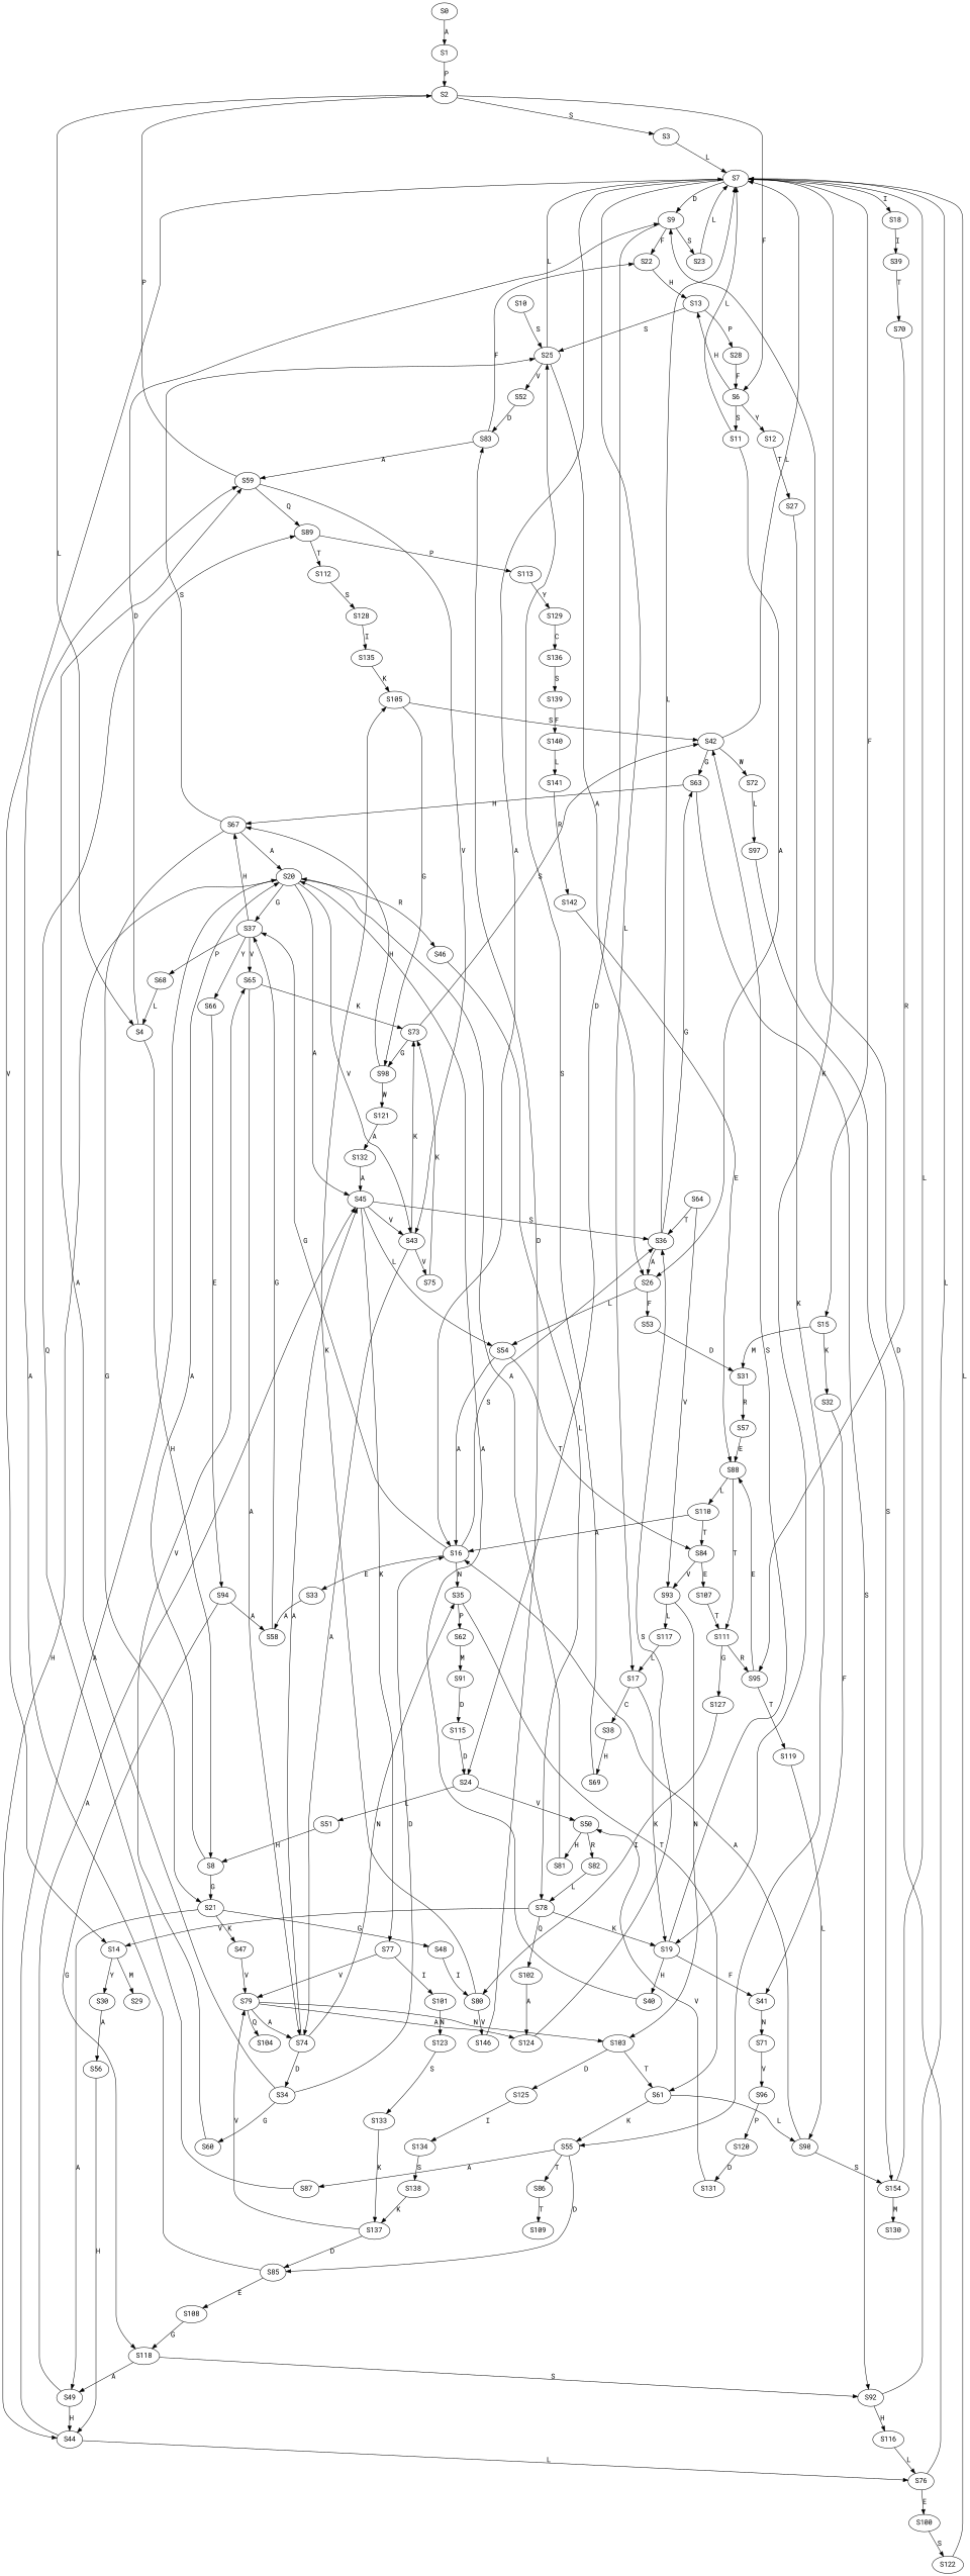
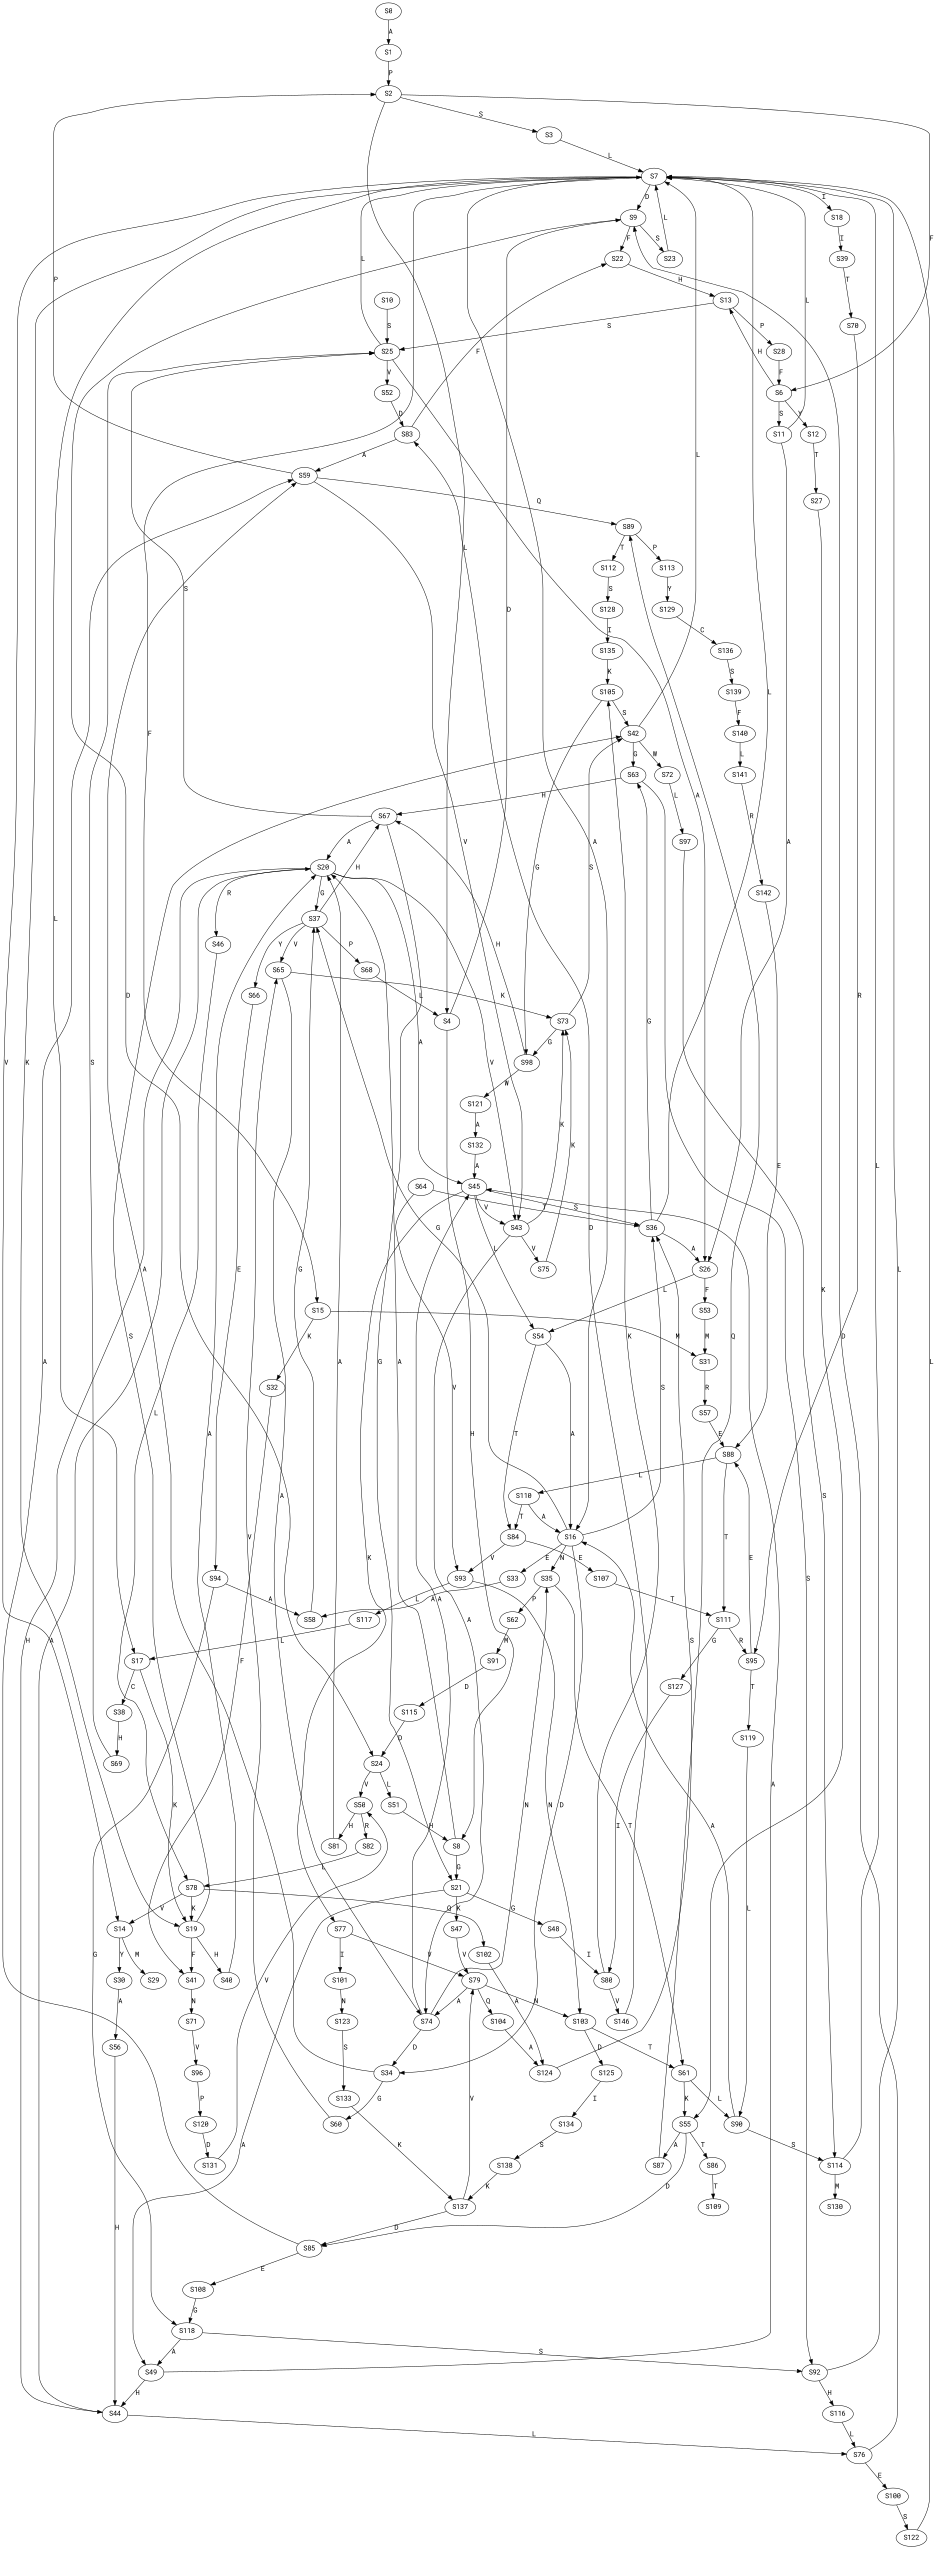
  strict digraph {
    fontname="Roboto Mono"
    node [fontname="Roboto Mono"]
    edge [fontname="Roboto Mono"]
    S0
    S1
    S2
    S3
    S4
    S6
    S7
    S8
    S9
    S11
    S12
    S13
    S14
    S15
    S16
    S17
    S18
    S19
    S20
    S21
    S22
    S23
    S24
    S10
    S25
    S26
    S27
    S28
    S29
    S30
    S31
    S32
    S33
    S34
    S35
    S36
    S37
    S38
    S39
    S40
    S41
    S42
    S43
    S44
    S45
    S46
    S47
    S48
    S49
    S50
    S51
    S52
    S53
    S54
    S55
    S56
    S57
    S58
    S59
    S60
    S61
    S62
    S63
    S65
    S66
    S67
    S68
    S69
    S70
    S71
    S72
    S73
    S74
    S75
    S76
    S77
    S78
    S79
    S80
    S81
    S82
    S83
    S84
    S85
    S86
    S87
    S88
    S89
    S90
    S91
    S92
    S64
    S93
    S94
    S95
    S96
    S97
    S98
    S100
    S101
    S102
    S103
    S104
    S105
    n105 [label=S146]
    S107
    S108
    S109
    S110
    S111
    S112
    S113
-   S114 [label=S154]
+   S114
    S115
    S116
    S117
    S118
    S119
    S120
    S121
    S122
    S123
    S124
    S125
    S127
    S128
    S129
    S130
    S131
    S132
    S133
    S134
    S135
    S136
    S137
    S138
    S139
    S140
    S141
    S142
    S0 -> S1 [label=A]
    S1 -> S2 [label=P]
    S2 -> S3 [label=S]
    S2 -> S4 [label=L]
    S2 -> S6 [label=F]
    S3 -> S7 [label=L]
    S4 -> S8 [label=H]
    S4 -> S9 [label=D]
    S6 -> S11 [label=S]
    S6 -> S12 [label=Y]
    S6 -> S13 [label=H]
    S7 -> S9 [label=D]
    S7 -> S14 [label=V]
    S7 -> S15 [label=F]
    S7 -> S16 [label=A]
    S7 -> S17 [label=L]
    S7 -> S18 [label=I]
    S7 -> S19 [label=K]
    S8 -> S20 [label=A]
    S8 -> S21 [label=G]
    S9 -> S22 [label=F]
    S9 -> S23 [label=S]
    S9 -> S24 [label=D]
    S11 -> S7 [label=L]
    S11 -> S26 [label=A]
    S12 -> S27 [label=T]
    S13 -> S25 [label=S]
    S13 -> S28 [label=P]
    S14 -> S29 [label=M]
    S14 -> S30 [label=Y]
    S15 -> S31 [label=M]
    S15 -> S32 [label=K]
    S16 -> S33 [label=E]
-   S34 -> S16 [label=D]
+   S16 -> S34 [label=D]
    S16 -> S35 [label=N]
    S16 -> S36 [label=S]
    S16 -> S37 [label=G]
    S17 -> S19 [label=K]
    S17 -> S38 [label=C]
    S18 -> S39 [label=I]
    S19 -> S40 [label=H]
    S19 -> S41 [label=F]
    S19 -> S42 [label=S]
    S20 -> S37 [label=G]
    S20 -> S43 [label=V]
    S20 -> S44 [label=H]
    S20 -> S45 [label=A]
    S20 -> S46 [label=R]
    S21 -> S47 [label=K]
    S21 -> S48 [label=G]
    S21 -> S49 [label=A]
    S22 -> S13 [label=H]
    S23 -> S7 [label=L]
    S24 -> S50 [label=V]
    S24 -> S51 [label=L]
    S10 -> S25 [label=S]
    S25 -> S7 [label=L]
    S25 -> S26 [label=A]
    S25 -> S52 [label=V]
    S26 -> S53 [label=F]
    S26 -> S54 [label=L]
    S27 -> S55 [label=K]
    S28 -> S6 [label=F]
    S30 -> S56 [label=A]
    S31 -> S57 [label=R]
    S32 -> S41 [label=F]
    S33 -> S58 [label=A]
    S34 -> S59 [label=A]
    S34 -> S60 [label=G]
    S35 -> S61 [label=T]
    S35 -> S62 [label=P]
    S36 -> S7 [label=L]
    S36 -> S26 [label=A]
    S36 -> S63 [label=G]
    S37 -> S65 [label=V]
    S37 -> S66 [label=Y]
    S37 -> S67 [label=H]
    S37 -> S68 [label=P]
    S38 -> S69 [label=H]
    S39 -> S70 [label=T]
    S40 -> S20 [label=A]
    S41 -> S71 [label=N]
    S42 -> S7 [label=L]
    S42 -> S63 [label=G]
    S42 -> S72 [label=W]
    S43 -> S73 [label=K]
    S43 -> S74 [label=A]
    S43 -> S75 [label=V]
    S44 -> S20 [label=A]
    S44 -> S76 [label=L]
    S45 -> S36 [label=S]
    S45 -> S43 [label=V]
    S45 -> S54 [label=L]
    S45 -> S77 [label=K]
    S46 -> S78 [label=L]
    S47 -> S79 [label=V]
    S48 -> S80 [label=I]
    S49 -> S44 [label=H]
    S49 -> S45 [label=A]
    S50 -> S81 [label=H]
    S50 -> S82 [label=R]
    S51 -> S8 [label=H]
    S52 -> S83 [label=D]
-   S53 -> S31 [label=D]
+   S53 -> S31 [label=M]
    S54 -> S16 [label=A]
    S54 -> S84 [label=T]
    S55 -> S85 [label=D]
    S55 -> S86 [label=T]
    S55 -> S87 [label=A]
    S56 -> S44 [label=H]
    S57 -> S88 [label=E]
    S58 -> S37 [label=G]
    S59 -> S2 [label=P]
    S59 -> S43 [label=V]
    S59 -> S89 [label=Q]
    S60 -> S65 [label=V]
    S61 -> S55 [label=K]
    S61 -> S90 [label=L]
    S62 -> S91 [label=M]
    S63 -> S67 [label=H]
    S63 -> S92 [label=S]
    S65 -> S73 [label=K]
    S65 -> S74 [label=A]
    S66 -> S94 [label=E]
    S67 -> S20 [label=A]
    S67 -> S21 [label=G]
    S67 -> S25 [label=S]
    S68 -> S4 [label=L]
    S69 -> S25 [label=S]
    S70 -> S95 [label=R]
    S71 -> S96 [label=V]
    S72 -> S97 [label=L]
    S73 -> S42 [label=S]
    S73 -> S98 [label=G]
    S74 -> S34 [label=D]
    S74 -> S35 [label=N]
    S74 -> S45 [label=A]
    S75 -> S73 [label=K]
    S76 -> S9 [label=D]
    S76 -> S100 [label=E]
    S77 -> S79 [label=V]
    S77 -> S101 [label=I]
    S78 -> S14 [label=V]
    S78 -> S19 [label=K]
    S78 -> S102 [label=Q]
    S79 -> S74 [label=A]
    S79 -> S103 [label=N]
    S79 -> S104 [label=Q]
    S80 -> S105 [label=K]
    S80 -> n105 [label=V]
    S81 -> S20 [label=A]
    S82 -> S78 [label=L]
    S83 -> S22 [label=F]
    S83 -> S59 [label=A]
    S84 -> S93 [label=V]
    S84 -> S107 [label=E]
    S85 -> S59 [label=A]
    S85 -> S108 [label=E]
    S86 -> S109 [label=T]
    S87 -> S89 [label=Q]
    S88 -> S110 [label=L]
    S88 -> S111 [label=T]
    S89 -> S112 [label=T]
    S89 -> S113 [label=P]
    S90 -> S16 [label=A]
    S90 -> S114 [label=S]
    S91 -> S115 [label=D]
    S92 -> S7 [label=L]
    S92 -> S116 [label=H]
    S64 -> S36 [label=T]
    S64 -> S93 [label=V]
    S93 -> S103 [label=N]
    S93 -> S117 [label=L]
    S94 -> S58 [label=A]
    S94 -> S118 [label=G]
    S95 -> S88 [label=E]
    S95 -> S119 [label=T]
    S96 -> S120 [label=P]
    S97 -> S114 [label=S]
    S98 -> S67 [label=H]
    S98 -> S121 [label=W]
    S100 -> S122 [label=S]
    S101 -> S123 [label=N]
    S102 -> S124 [label=A]
    S103 -> S61 [label=T]
    S103 -> S125 [label=D]
-   S79 -> S124 [label=A]
+   S104 -> S124 [label=A]
    S105 -> S42 [label=S]
    S105 -> S98 [label=G]
    n105 -> S83 [label=D]
    S107 -> S111 [label=T]
    S108 -> S118 [label=G]
    S110 -> S16 [label=A]
    S110 -> S84 [label=T]
    S111 -> S95 [label=R]
    S111 -> S127 [label=G]
    S112 -> S128 [label=S]
    S113 -> S129 [label=Y]
    S114 -> S7 [label=L]
    S114 -> S130 [label=M]
    S115 -> S24 [label=D]
    S116 -> S76 [label=L]
    S117 -> S17 [label=L]
    S118 -> S49 [label=A]
    S118 -> S92 [label=S]
    S119 -> S90 [label=L]
    S120 -> S131 [label=D]
    S121 -> S132 [label=A]
    S122 -> S7 [label=L]
    S123 -> S133 [label=S]
    S124 -> S36 [label=S]
    S125 -> S134 [label=I]
    S127 -> S80 [label=I]
    S128 -> S135 [label=I]
    S129 -> S136 [label=C]
    S131 -> S50 [label=V]
    S132 -> S45 [label=A]
    S133 -> S137 [label=K]
    S134 -> S138 [label=S]
    S135 -> S105 [label=K]
    S136 -> S139 [label=S]
    S137 -> S79 [label=V]
    S137 -> S85 [label=D]
    S138 -> S137 [label=K]
    S139 -> S140 [label=F]
    S140 -> S141 [label=L]
    S141 -> S142 [label=R]
    S142 -> S88 [label=E]
  }
